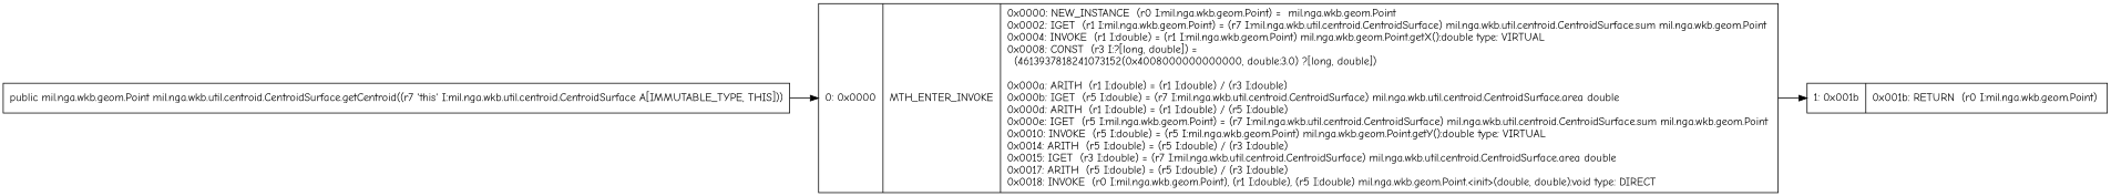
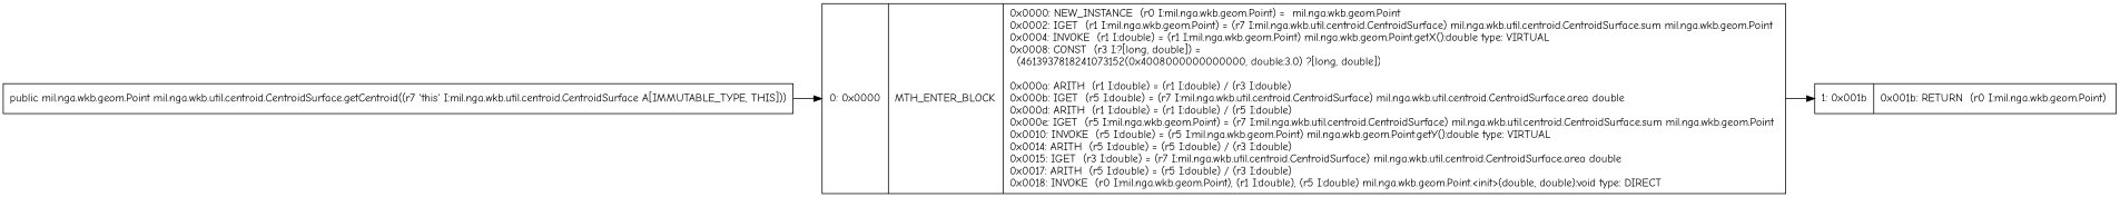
  digraph {
    rankdir=LR
    fontname="Comic Neue"
    node [shape=record fontname="Comic Neue"]
    edge [fontname="Comic Neue"]
-   n1 [label="{0\:\ 0x0000|MTH_ENTER_INVOKE\l|0x0000: NEW_INSTANCE  (r0 I:mil.nga.wkb.geom.Point) =  mil.nga.wkb.geom.Point \l0x0002: IGET  (r1 I:mil.nga.wkb.geom.Point) = (r7 I:mil.nga.wkb.util.centroid.CentroidSurface) mil.nga.wkb.util.centroid.CentroidSurface.sum mil.nga.wkb.geom.Point \l0x0004: INVOKE  (r1 I:double) = (r1 I:mil.nga.wkb.geom.Point) mil.nga.wkb.geom.Point.getX():double type: VIRTUAL \l0x0008: CONST  (r3 I:?[long, double]) = \l  (4613937818241073152(0x4008000000000000, double:3.0) ?[long, double])\l \l0x000a: ARITH  (r1 I:double) = (r1 I:double) \/ (r3 I:double) \l0x000b: IGET  (r5 I:double) = (r7 I:mil.nga.wkb.util.centroid.CentroidSurface) mil.nga.wkb.util.centroid.CentroidSurface.area double \l0x000d: ARITH  (r1 I:double) = (r1 I:double) \/ (r5 I:double) \l0x000e: IGET  (r5 I:mil.nga.wkb.geom.Point) = (r7 I:mil.nga.wkb.util.centroid.CentroidSurface) mil.nga.wkb.util.centroid.CentroidSurface.sum mil.nga.wkb.geom.Point \l0x0010: INVOKE  (r5 I:double) = (r5 I:mil.nga.wkb.geom.Point) mil.nga.wkb.geom.Point.getY():double type: VIRTUAL \l0x0014: ARITH  (r5 I:double) = (r5 I:double) \/ (r3 I:double) \l0x0015: IGET  (r3 I:double) = (r7 I:mil.nga.wkb.util.centroid.CentroidSurface) mil.nga.wkb.util.centroid.CentroidSurface.area double \l0x0017: ARITH  (r5 I:double) = (r5 I:double) \/ (r3 I:double) \l0x0018: INVOKE  (r0 I:mil.nga.wkb.geom.Point), (r1 I:double), (r5 I:double) mil.nga.wkb.geom.Point.\<init\>(double, double):void type: DIRECT \l}"]
+   n1 [label="{0\:\ 0x0000|MTH_ENTER_BLOCK\l|0x0000: NEW_INSTANCE  (r0 I:mil.nga.wkb.geom.Point) =  mil.nga.wkb.geom.Point \l0x0002: IGET  (r1 I:mil.nga.wkb.geom.Point) = (r7 I:mil.nga.wkb.util.centroid.CentroidSurface) mil.nga.wkb.util.centroid.CentroidSurface.sum mil.nga.wkb.geom.Point \l0x0004: INVOKE  (r1 I:double) = (r1 I:mil.nga.wkb.geom.Point) mil.nga.wkb.geom.Point.getX():double type: VIRTUAL \l0x0008: CONST  (r3 I:?[long, double]) = \l  (4613937818241073152(0x4008000000000000, double:3.0) ?[long, double])\l \l0x000a: ARITH  (r1 I:double) = (r1 I:double) \/ (r3 I:double) \l0x000b: IGET  (r5 I:double) = (r7 I:mil.nga.wkb.util.centroid.CentroidSurface) mil.nga.wkb.util.centroid.CentroidSurface.area double \l0x000d: ARITH  (r1 I:double) = (r1 I:double) \/ (r5 I:double) \l0x000e: IGET  (r5 I:mil.nga.wkb.geom.Point) = (r7 I:mil.nga.wkb.util.centroid.CentroidSurface) mil.nga.wkb.util.centroid.CentroidSurface.sum mil.nga.wkb.geom.Point \l0x0010: INVOKE  (r5 I:double) = (r5 I:mil.nga.wkb.geom.Point) mil.nga.wkb.geom.Point.getY():double type: VIRTUAL \l0x0014: ARITH  (r5 I:double) = (r5 I:double) \/ (r3 I:double) \l0x0015: IGET  (r3 I:double) = (r7 I:mil.nga.wkb.util.centroid.CentroidSurface) mil.nga.wkb.util.centroid.CentroidSurface.area double \l0x0017: ARITH  (r5 I:double) = (r5 I:double) \/ (r3 I:double) \l0x0018: INVOKE  (r0 I:mil.nga.wkb.geom.Point), (r1 I:double), (r5 I:double) mil.nga.wkb.geom.Point.\<init\>(double, double):void type: DIRECT \l}"]
    n2 [label="{1\:\ 0x001b|0x001b: RETURN  (r0 I:mil.nga.wkb.geom.Point) \l}"]
    n3 [label="{public mil.nga.wkb.geom.Point mil.nga.wkb.util.centroid.CentroidSurface.getCentroid((r7 'this' I:mil.nga.wkb.util.centroid.CentroidSurface A[IMMUTABLE_TYPE, THIS])) }"]
    n1 -> n2
    n3 -> n1
  }
